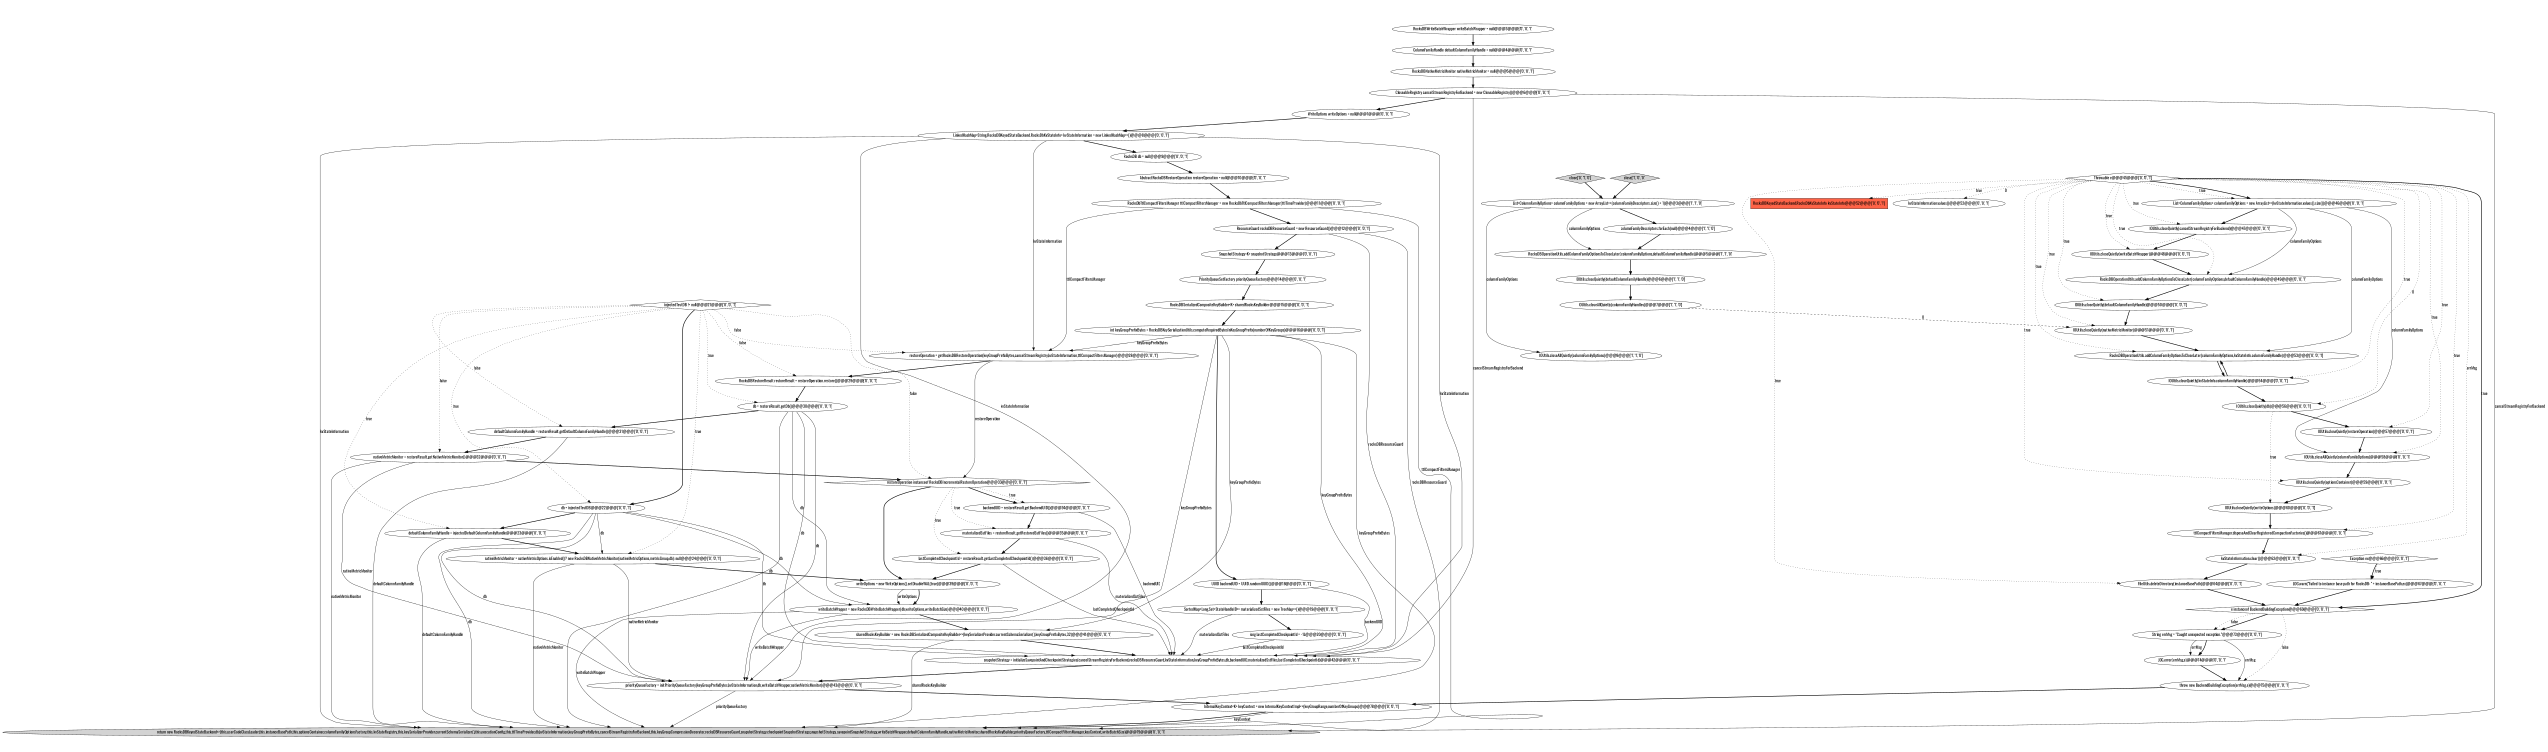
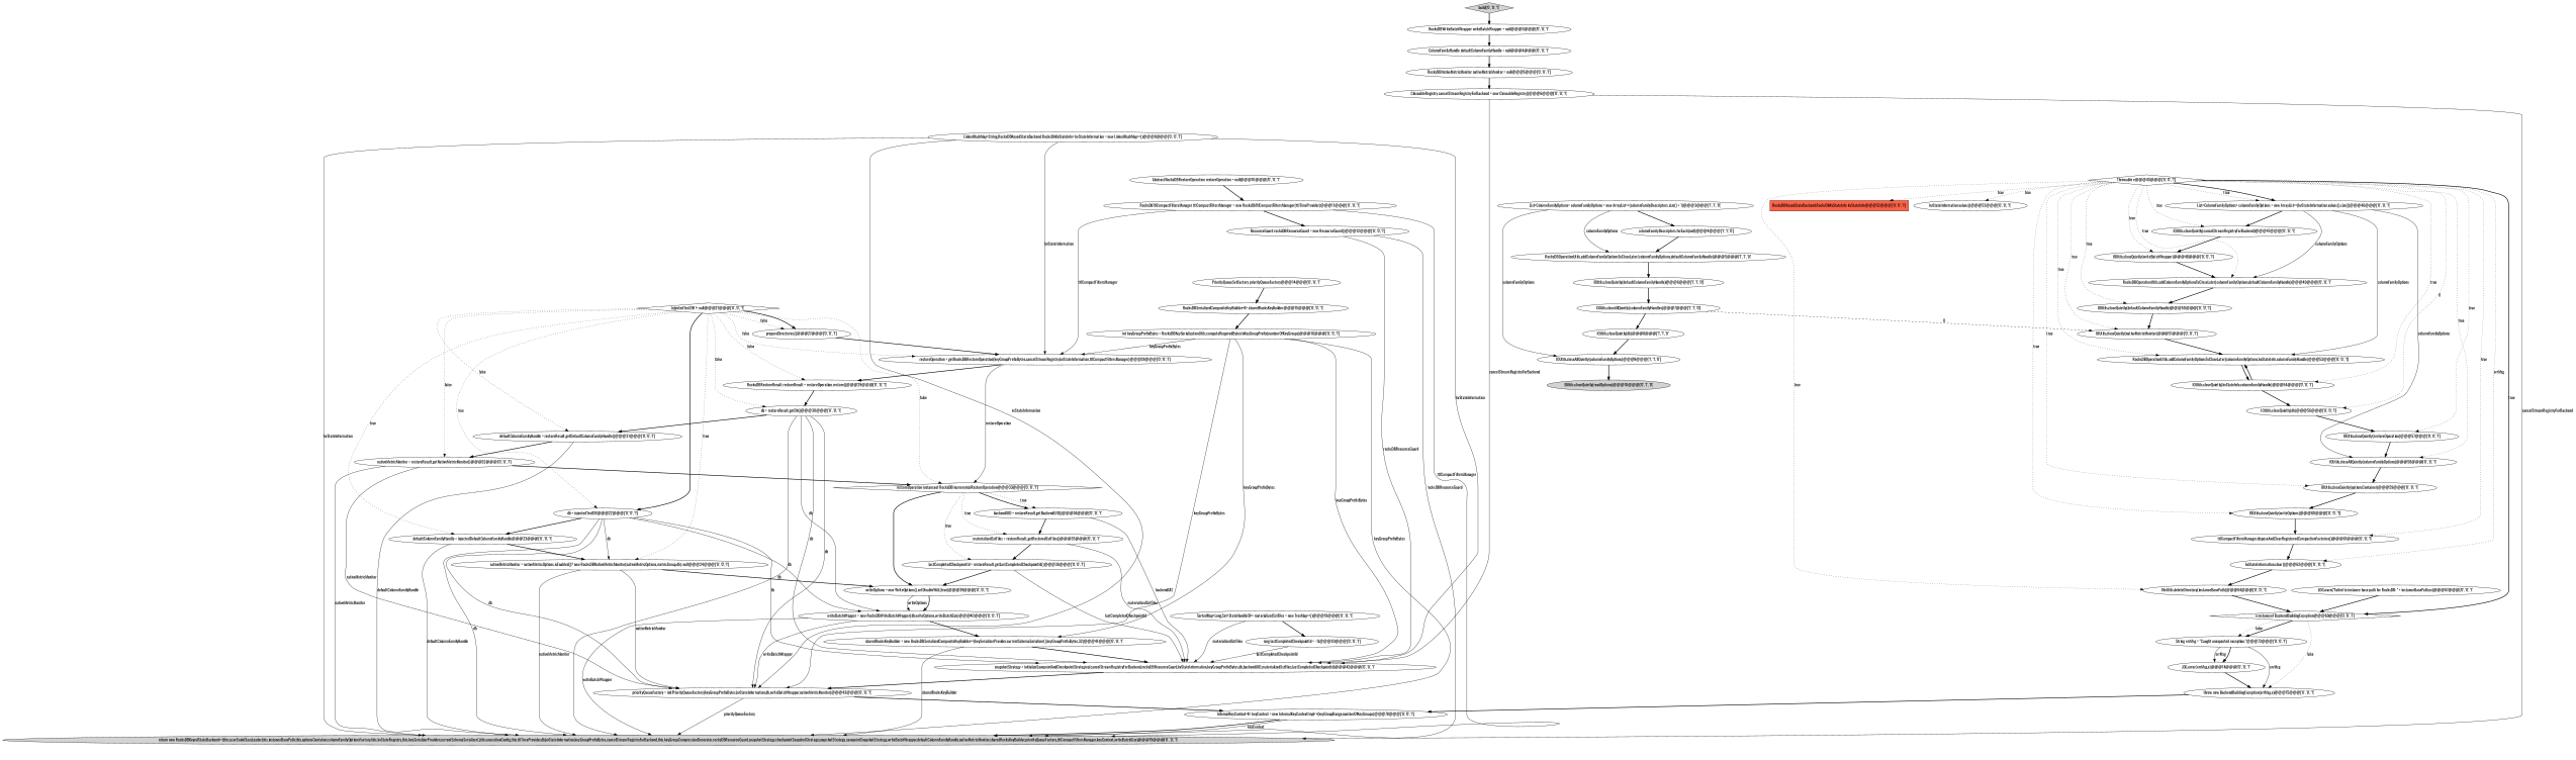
  digraph {
    fontname=Oswald
    node [fillcolor=white fontname=Oswald shape=ellipse style=filled]
    edge [fontname=Oswald style=bold]
    n1 [label="IOUtils.closeAllQuietly(columnFamilyHandles)@@@7@@@['1', '1', '0']"]
+   n2 [label="IOUtils.closeQuietly(db)@@@8@@@['1', '1', '0']"]
    n3 [label="IOUtils.closeQuietly(nativeMetricMonitor)@@@51@@@['0', '0', '1']"]
    n4 [label="IOUtils.closeAllQuietly(columnFamilyOptions)@@@9@@@['1', '1', '0']"]
    n5 [label="RocksDBOperationUtils.addColumnFamilyOptionsToCloseLater(columnFamilyOptions,kvStateInfo.columnFamilyHandle)@@@53@@@['0', '0', '1']"]
    n6 [label="PriorityQueueSetFactory priorityQueueFactory@@@14@@@['0', '0', '1']"]
    n7 [label="RocksDBSerializedCompositeKeyBuilder<K> sharedRocksKeyBuilder@@@15@@@['0', '0', '1']"]
    n8 [label="int keyGroupPrefixBytes = RocksDBKeySerializationUtils.computeRequiredBytesInKeyGroupPrefix(numberOfKeyGroups)@@@16@@@['0', '0', '1']"]
    n9 [label="ttlCompactFiltersManager.disposeAndClearRegisteredCompactionFactories()@@@61@@@['0', '0', '1']"]
    n10 [label="kvStateInformation.clear()@@@62@@@['0', '0', '1']"]
    n11 [label="FileUtils.deleteDirectory(instanceBasePath)@@@64@@@['0', '0', '1']"]
    n12 [label="injectedTestDB != null@@@21@@@['0', '0', '1']" shape=diamond]
    n13 [label="restoreOperation = getRocksDBRestoreOperation(keyGroupPrefixBytes,cancelStreamRegistry,kvStateInformation,ttlCompactFiltersManager)@@@28@@@['0', '0', '1']"]
    n14 [label="defaultColumnFamilyHandle = injectedDefaultColumnFamilyHandle@@@23@@@['0', '0', '1']"]
    n15 [label="db = injectedTestDB@@@22@@@['0', '0', '1']"]
    n16 [label="RocksDBRestoreResult restoreResult = restoreOperation.restore()@@@29@@@['0', '0', '1']"]
    n17 [label="nativeMetricMonitor = restoreResult.getNativeMetricMonitor()@@@32@@@['0', '0', '1']"]
+   n18 [label="prepareDirectories()@@@27@@@['0', '0', '1']"]
    n19 [label="restoreOperation instanceof RocksDBIncrementalRestoreOperation@@@33@@@['0', '0', '1']" shape=diamond]
    n20 [label="db = restoreResult.getDb()@@@30@@@['0', '0', '1']"]
    n21 [label="defaultColumnFamilyHandle = restoreResult.getDefaultColumnFamilyHandle()@@@31@@@['0', '0', '1']"]
    n22 [label="nativeMetricMonitor = nativeMetricOptions.isEnabled()? new RocksDBNativeMetricMonitor(nativeMetricOptions,metricGroup,db): null@@@24@@@['0', '0', '1']"]
    n23 [fillcolor=lightgray label="return new RocksDBKeyedStateBackend<>(this.userCodeClassLoader,this.instanceBasePath,this.optionsContainer,columnFamilyOptionsFactory,this.kvStateRegistry,this.keySerializerProvider.currentSchemaSerializer(),this.executionConfig,this.ttlTimeProvider,db,kvStateInformation,keyGroupPrefixBytes,cancelStreamRegistryForBackend,this.keyGroupCompressionDecorator,rocksDBResourceGuard,snapshotStrategy.checkpointSnapshotStrategy,snapshotStrategy.savepointSnapshotStrategy,writeBatchWrapper,defaultColumnFamilyHandle,nativeMetricMonitor,sharedRocksKeyBuilder,priorityQueueFactory,ttlCompactFiltersManager,keyContext,writeBatchSize)@@@79@@@['0', '0', '1']"]
    n24 [label="snapshotStrategy = initializeSavepointAndCheckpointStrategies(cancelStreamRegistryForBackend,rocksDBResourceGuard,kvStateInformation,keyGroupPrefixBytes,db,backendUID,materializedSstFiles,lastCompletedCheckpointId)@@@42@@@['0', '0', '1']"]
    n25 [label="priorityQueueFactory = initPriorityQueueFactory(keyGroupPrefixBytes,kvStateInformation,db,writeBatchWrapper,nativeMetricMonitor)@@@43@@@['0', '0', '1']"]
    n26 [label="writeBatchWrapper = new RocksDBWriteBatchWrapper(db,writeOptions,writeBatchSize)@@@40@@@['0', '0', '1']"]
    n27 [label="materializedSstFiles = restoreResult.getRestoredSstFiles()@@@35@@@['0', '0', '1']"]
    n28 [label="lastCompletedCheckpointId = restoreResult.getLastCompletedCheckpointId()@@@36@@@['0', '0', '1']"]
    n29 [label="writeOptions = new WriteOptions().setDisableWAL(true)@@@39@@@['0', '0', '1']"]
    n30 [label="backendUID = restoreResult.getBackendUID()@@@34@@@['0', '0', '1']"]
    n31 [label="IOUtils.closeQuietly(optionsContainer)@@@59@@@['0', '0', '1']"]
    n32 [label="IOUtils.closeQuietly(writeOptions)@@@60@@@['0', '0', '1']"]
    n33 [label="InternalKeyContext<K> keyContext = new InternalKeyContextImpl<>(keyGroupRange,numberOfKeyGroups)@@@78@@@['0', '0', '1']"]
    n34 [fillcolor=tomato label="RocksDBKeyedStateBackend.RocksDbKvStateInfo kvStateInfo@@@52@@@['0', '0', '1']" shape=box]
-   n35 [label="WriteOptions writeOptions = null@@@7@@@['0', '0', '1']"]
    n36 [label="LinkedHashMap<String,RocksDBKeyedStateBackend.RocksDbKvStateInfo> kvStateInformation = new LinkedHashMap<>()@@@8@@@['0', '0', '1']"]
-   n37 [label="RocksDB db = null@@@9@@@['0', '0', '1']"]
    n38 [label="IOUtils.closeQuietly(restoreOperation)@@@57@@@['0', '0', '1']"]
    n39 [label="IOUtils.closeAllQuietly(columnFamilyOptions)@@@58@@@['0', '0', '1']"]
-   n40 [fillcolor=lightgray label="close['0', '1', '0']" shape=diamond]
    n41 [label="List<ColumnFamilyOptions> columnFamilyOptions = new ArrayList<>(columnFamilyDescriptors.size() + 1)@@@3@@@['1', '1', '0']"]
    n42 [label="RocksDBOperationUtils.addColumnFamilyOptionsToCloseLater(columnFamilyOptions,defaultColumnFamilyHandle)@@@5@@@['1', '1', '0']"]
    n43 [label="columnFamilyDescriptors.forEach(null)@@@4@@@['1', '1', '0']"]
    n44 [label="SortedMap<Long,Set<StateHandleID>> materializedSstFiles = new TreeMap<>()@@@19@@@['0', '0', '1']"]
    n45 [label="long lastCompletedCheckpointId = -1L@@@20@@@['0', '0', '1']"]
    n46 [label="IOUtils.closeQuietly(defaultColumnFamilyHandle)@@@6@@@['1', '1', '0']"]
-   n47 [label="UUID backendUID = UUID.randomUUID()@@@18@@@['0', '0', '1']"]
    n48 [label="sharedRocksKeyBuilder = new RocksDBSerializedCompositeKeyBuilder<>(keySerializerProvider.currentSchemaSerializer(),keyGroupPrefixBytes,32)@@@41@@@['0', '0', '1']"]
    n49 [label="RocksDBNativeMetricMonitor nativeMetricMonitor = null@@@5@@@['0', '0', '1']"]
    n50 [label="CloseableRegistry cancelStreamRegistryForBackend = new CloseableRegistry()@@@6@@@['0', '0', '1']"]
    n51 [label="LOG.warn(\"Failed to instance base path for RocksDB: \" + instanceBasePath,ex)@@@67@@@['0', '0', '1']"]
    n52 [label="e instanceof BackendBuildingException@@@69@@@['0', '0', '1']" shape=diamond]
    n53 [label="throw new BackendBuildingException(errMsg,e)@@@75@@@['0', '0', '1']"]
    n54 [label="String errMsg = \"Caught unexpected exception.\"@@@73@@@['0', '0', '1']"]
    n55 [label="RocksDbTtlCompactFiltersManager ttlCompactFiltersManager = new RocksDbTtlCompactFiltersManager(ttlTimeProvider)@@@11@@@['0', '0', '1']"]
    n56 [label="ResourceGuard rocksDBResourceGuard = new ResourceGuard()@@@12@@@['0', '0', '1']"]
-   n57 [label="SnapshotStrategy<K> snapshotStrategy@@@13@@@['0', '0', '1']"]
    n58 [label="List<ColumnFamilyOptions> columnFamilyOptions = new ArrayList<>(kvStateInformation.values().size())@@@46@@@['0', '0', '1']"]
    n59 [label="IOUtils.closeQuietly(cancelStreamRegistryForBackend)@@@47@@@['0', '0', '1']"]
    n60 [label="RocksDBOperationUtils.addColumnFamilyOptionsToCloseLater(columnFamilyOptions,defaultColumnFamilyHandle)@@@49@@@['0', '0', '1']"]
    n61 [label="IOUtils.closeQuietly(writeBatchWrapper)@@@48@@@['0', '0', '1']"]
    n62 [label="IOUtils.closeQuietly(defaultColumnFamilyHandle)@@@50@@@['0', '0', '1']"]
    n63 [label="IOUtils.closeQuietly(kvStateInfo.columnFamilyHandle)@@@54@@@['0', '0', '1']"]
    n64 [label="LOG.error(errMsg,e)@@@74@@@['0', '0', '1']"]
+   n65 [fillcolor=lightgray label="IOUtils.closeQuietly(readOptions)@@@10@@@['0', '1', '0']"]
    n66 [label="kvStateInformation.values()@@@52@@@['0', '0', '1']"]
-   n67 [fillcolor=lightgray label="close['1', '0', '0']" shape=diamond]
    n68 [label="AbstractRocksDBRestoreOperation restoreOperation = null@@@10@@@['0', '0', '1']"]
-   n69 [label="Exception ex@@@66@@@['0', '0', '1']" shape=diamond]
    n70 [label="RocksDBWriteBatchWrapper writeBatchWrapper = null@@@3@@@['0', '0', '1']"]
    n71 [label="ColumnFamilyHandle defaultColumnFamilyHandle = null@@@4@@@['0', '0', '1']"]
    n72 [label="IOUtils.closeQuietly(db)@@@56@@@['0', '0', '1']"]
    n73 [label="Throwable e@@@45@@@['0', '0', '1']" shape=diamond]
+   n74 [fillcolor=lightgray label="build['0', '0', '1']" shape=diamond]
+   n1 -> n2
    n1 -> n3 [label=0 style=dashed]
+   n2 -> n4
    n3 -> n5
+   n4 -> n65
    n5 -> n63
    n6 -> n7
    n7 -> n8
    n8 -> n13 [label=keyGroupPrefixBytes style=solid]
    n8 -> n23 [label=keyGroupPrefixBytes style=solid]
    n8 -> n24 [label=keyGroupPrefixBytes style=solid]
    n8 -> n25 [label=keyGroupPrefixBytes style=solid]
-   n8 -> n47
    n8 -> n48 [label=keyGroupPrefixBytes style=solid]
    n9 -> n10
    n10 -> n11
    n11 -> n52
    n12 -> n13 [label=false style=dotted]
    n12 -> n14 [label=true style=dotted]
    n12 -> n15
    n12 -> n15 [label=true style=dotted]
    n12 -> n16 [label=false style=dotted]
    n12 -> n17 [label=false style=dotted]
+   n12 -> n18
+   n12 -> n18 [label=false style=dotted]
    n12 -> n19 [label=false style=dotted]
-   n12 -> n20 [label=true style=dotted]
+   n12 -> n20 [label=false style=dotted]
    n12 -> n21 [label=false style=dotted]
    n12 -> n22 [label=true style=dotted]
    n13 -> n16
    n13 -> n19 [label=restoreOperation style=solid]
    n14 -> n22
    n14 -> n23 [label=defaultColumnFamilyHandle style=solid]
    n15 -> n14
    n15 -> n22 [label=db style=solid]
    n15 -> n23 [label=db style=solid]
    n15 -> n24 [label=db style=solid]
    n15 -> n25 [label=db style=solid]
    n15 -> n26 [label=db style=solid]
    n16 -> n20
    n17 -> n19
    n17 -> n23 [label=nativeMetricMonitor style=solid]
    n17 -> n25 [label=nativeMetricMonitor style=solid]
+   n18 -> n13
    n19 -> n27 [label=true style=dotted]
    n19 -> n28 [label=true style=dotted]
    n19 -> n29
    n19 -> n30 [label=true style=dotted]
    n19 -> n30
    n20 -> n21
    n20 -> n23 [label=db style=solid]
    n20 -> n24 [label=db style=solid]
    n20 -> n25 [label=db style=solid]
    n20 -> n26 [label=db style=solid]
    n21 -> n17
    n21 -> n23 [label=defaultColumnFamilyHandle style=solid]
    n22 -> n23 [label=nativeMetricMonitor style=solid]
    n22 -> n25 [label=nativeMetricMonitor style=solid]
    n22 -> n29
    n24 -> n25
    n25 -> n23 [label=priorityQueueFactory style=solid]
    n25 -> n33
    n26 -> n23 [label=writeBatchWrapper style=solid]
    n26 -> n25 [label=writeBatchWrapper style=solid]
    n26 -> n48
    n27 -> n24 [label=materializedSstFiles style=solid]
    n27 -> n28
    n28 -> n24 [label=lastCompletedCheckpointId style=solid]
    n28 -> n29
    n29 -> n26
    n29 -> n26 [label=writeOptions style=solid]
    n30 -> n24 [label=backendUID style=solid]
    n30 -> n27
    n31 -> n32
    n32 -> n9
    n33 -> n23
    n33 -> n23 [label=keyContext style=solid]
-   n35 -> n36
    n36 -> n13 [label=kvStateInformation style=solid]
    n36 -> n23 [label=kvStateInformation style=solid]
    n36 -> n24 [label=kvStateInformation style=solid]
    n36 -> n25 [label=kvStateInformation style=solid]
-   n36 -> n37
-   n37 -> n68
    n38 -> n39
    n39 -> n31
-   n40 -> n41
    n41 -> n4 [label=columnFamilyOptions style=solid]
    n41 -> n42 [label=columnFamilyOptions style=solid]
    n41 -> n43
    n42 -> n46
    n43 -> n42
    n44 -> n24 [label=materializedSstFiles style=solid]
    n44 -> n45
    n45 -> n24 [label=lastCompletedCheckpointId style=solid]
    n46 -> n1
-   n47 -> n24 [label=backendUID style=solid]
-   n47 -> n44
    n48 -> n23 [label=sharedRocksKeyBuilder style=solid]
    n48 -> n24
    n49 -> n50
    n50 -> n23 [label=cancelStreamRegistryForBackend style=solid]
    n50 -> n24 [label=cancelStreamRegistryForBackend style=solid]
-   n50 -> n35
    n51 -> n52
    n52 -> n53 [label=false style=dotted]
    n52 -> n54
    n52 -> n54 [label=false style=dotted]
    n53 -> n33
    n54 -> n53 [label=errMsg style=solid]
    n54 -> n64
    n54 -> n64 [label=errMsg style=solid]
    n55 -> n13 [label=ttlCompactFiltersManager style=solid]
    n55 -> n23 [label=ttlCompactFiltersManager style=solid]
    n55 -> n56
    n56 -> n23 [label=rocksDBResourceGuard style=solid]
    n56 -> n24 [label=rocksDBResourceGuard style=solid]
-   n56 -> n57
-   n57 -> n6
    n58 -> n5 [label=columnFamilyOptions style=solid]
    n58 -> n39 [label=columnFamilyOptions style=solid]
    n58 -> n59
    n58 -> n60 [label=columnFamilyOptions style=solid]
    n59 -> n61
    n60 -> n62
    n61 -> n60
    n62 -> n3
    n63 -> n5
    n63 -> n72
    n64 -> n53
-   n67 -> n41
    n68 -> n55
-   n69 -> n51 [label=true style=dotted]
-   n69 -> n51
    n70 -> n71
    n71 -> n49
    n72 -> n38
    n73 -> n3 [label=true style=dotted]
    n73 -> n5 [label=true style=dotted]
    n73 -> n9 [label=true style=dotted]
    n73 -> n10 [label=errMsg style=dotted]
    n73 -> n11 [label=true style=dotted]
    n73 -> n31 [label=true style=dotted]
-   n72 -> n32 [label=true style=dotted]
+   n73 -> n32 [label=true style=dotted]
    n73 -> n34 [label=true style=dotted]
    n73 -> n38 [label=true style=dotted]
    n73 -> n39 [label=true style=dotted]
    n73 -> n52 [label=true]
    n73 -> n58 [label=true style=dotted]
    n73 -> n58
    n73 -> n59 [label=true style=dotted]
    n73 -> n60 [label=true style=dotted]
    n73 -> n61 [label=true style=dotted]
    n73 -> n62 [label=true style=dotted]
    n73 -> n63 [label=true style=dotted]
-   n73 -> n66 [label=0 style=dotted]
+   n73 -> n66 [label=true style=dotted]
    n73 -> n72 [label=0 style=dotted]
+   n74 -> n70
  }
